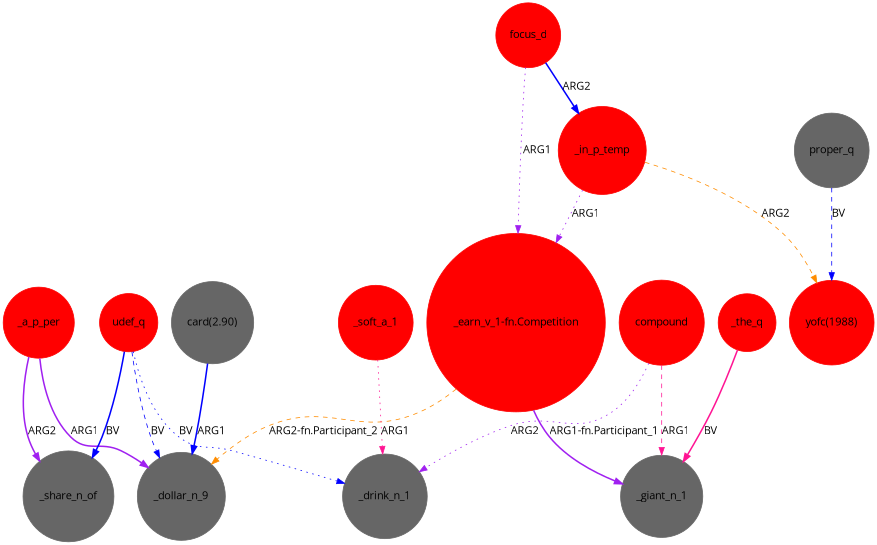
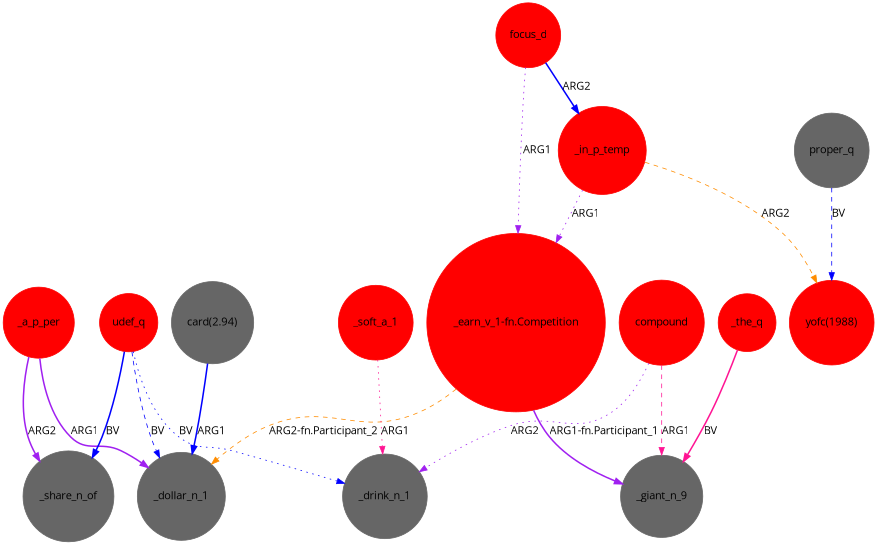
  digraph {
    fontname="Open Sans"
    node [color=red fontname="Open Sans" shape=circle style=filled]
    edge [color=purple fontname="Open Sans" style=bold]
    _share_n_of [color=gray40]
    _a_p_per
-   _dollar_n_1 [color=gray40 label=_dollar_n_9]
+   _dollar_n_1 [color=gray40]
    udef_q
    _drink_n_1 [color=gray40]
-   _giant_n_1 [color=gray40]
+   _giant_n_1 [color=gray40 label=_giant_n_9]
    _the_q
    "_earn_v_1-fn.Competition"
    _in_p_temp
    "yofc(1988)"
    _soft_a_1
-   "card(2.90)" [color=gray40]
+   "card(2.90)" [color=gray40 label="card(2.94)"]
    compound
    focus_d
    proper_q [color=gray40]
    _a_p_per -> _share_n_of [label=ARG2]
    _a_p_per -> _dollar_n_1 [label=ARG1]
    udef_q -> _share_n_of [color=blue label=BV]
    udef_q -> _dollar_n_1 [color=blue label=BV style=dashed]
    udef_q -> _drink_n_1 [color=blue label=BV style=dotted]
    _the_q -> _giant_n_1 [color=deeppink label=BV]
    "_earn_v_1-fn.Competition" -> _dollar_n_1 [color=darkorange label="ARG2-fn.Participant_2" style=dashed]
    "_earn_v_1-fn.Competition" -> _giant_n_1 [label="ARG1-fn.Participant_1"]
    _in_p_temp -> "_earn_v_1-fn.Competition" [label=ARG1 style=dotted]
    _in_p_temp -> "yofc(1988)" [color=darkorange label=ARG2 style=dashed]
    _soft_a_1 -> _drink_n_1 [color=deeppink label=ARG1 style=dotted]
    "card(2.90)" -> _dollar_n_1 [color=blue label=ARG1]
    compound -> _drink_n_1 [label=ARG2 style=dotted]
    compound -> _giant_n_1 [color=deeppink label=ARG1 style=dashed]
    focus_d -> "_earn_v_1-fn.Competition" [label=ARG1 style=dotted]
    focus_d -> _in_p_temp [color=blue label=ARG2]
    proper_q -> "yofc(1988)" [color=blue label=BV style=dashed]
  }
